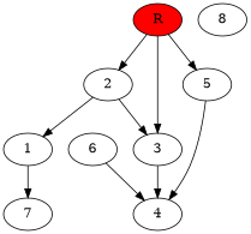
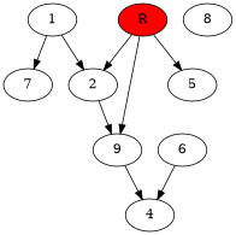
  digraph {
    1
    7
    2
-   3
+   3 [label=9]
    6
    4
    5
    8
    R [fillcolor="#ff0000" style=filled]
    1 -> 7
-   2 -> 1
+   1 -> 2
    2 -> 3
    3 -> 4
    6 -> 4
-   5 -> 4
    R -> 2
    R -> 3
    R -> 5
  }
